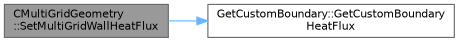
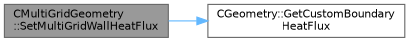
  digraph {
    rankdir=LR
    node [fontname=Helvetica fontsize=10 shape=box style=filled]
    n1 [color=gray40 fillcolor=grey60 fontcolor=black height=0.2 label="CMultiGridGeometry\l::SetMultiGridWallHeatFlux" width=0.4]
-   n2 [color=grey40 fillcolor=white height=0.2 label="GetCustomBoundary::GetCustomBoundary\lHeatFlux" width=0.4]
+   n2 [color=grey40 fillcolor=white height=0.2 label="CGeometry::GetCustomBoundary\lHeatFlux" width=0.4]
    n1 -> n2 [color=steelblue1 fontname=Helvetica fontsize=10 labelfontname=Helvetica labelfontsize=10 style=solid]
  }
